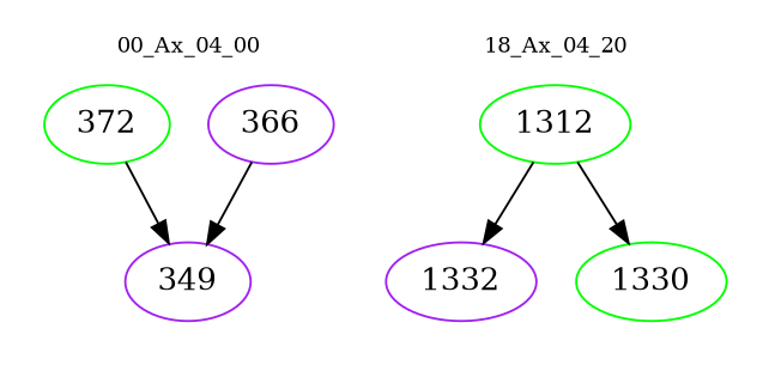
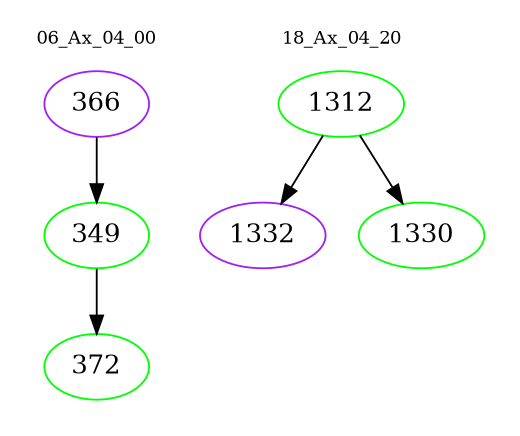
  digraph {
    node [color=green]
    edge [color=black]
-   n1 [color=purple label=349]
+   n1 [label=349]
    n2 [color=purple label=366]
    n3 [label=372]
    n4 [label=1312]
    n5 [color=purple label=1332]
    n6 [label=1330]
    subgraph cluster_1 {
      color=white
      fontsize=10
-     label="00_Ax_04_00"
+     label="06_Ax_04_00"
      n1
      n2
      n3
    }
    subgraph cluster_2 {
      color=white
      fontsize=10
      label="18_Ax_04_20"
      n4
      n5
      n6
    }
-   n3 -> n1
+   n1 -> n3
    n2 -> n1
    n4 -> n5
    n4 -> n6
  }
